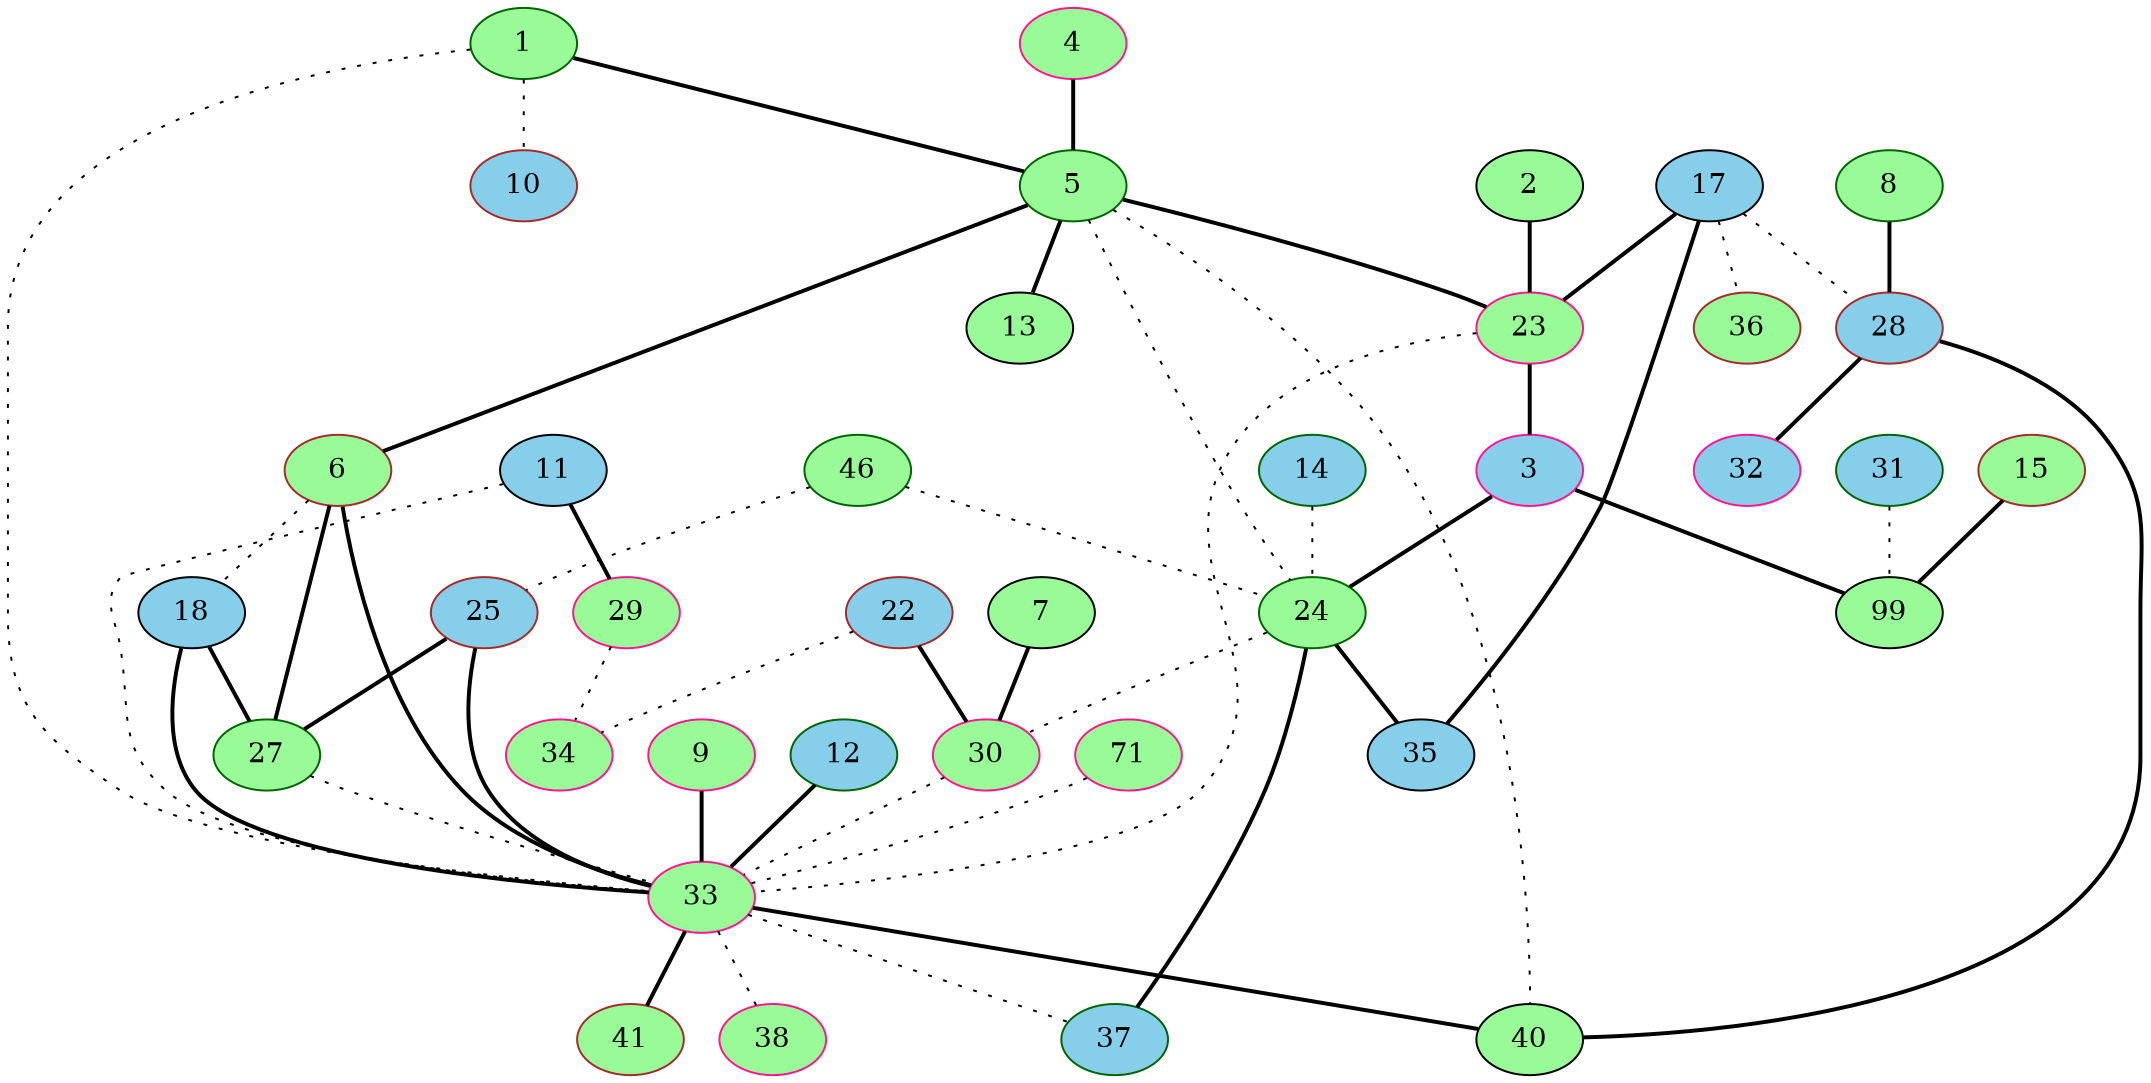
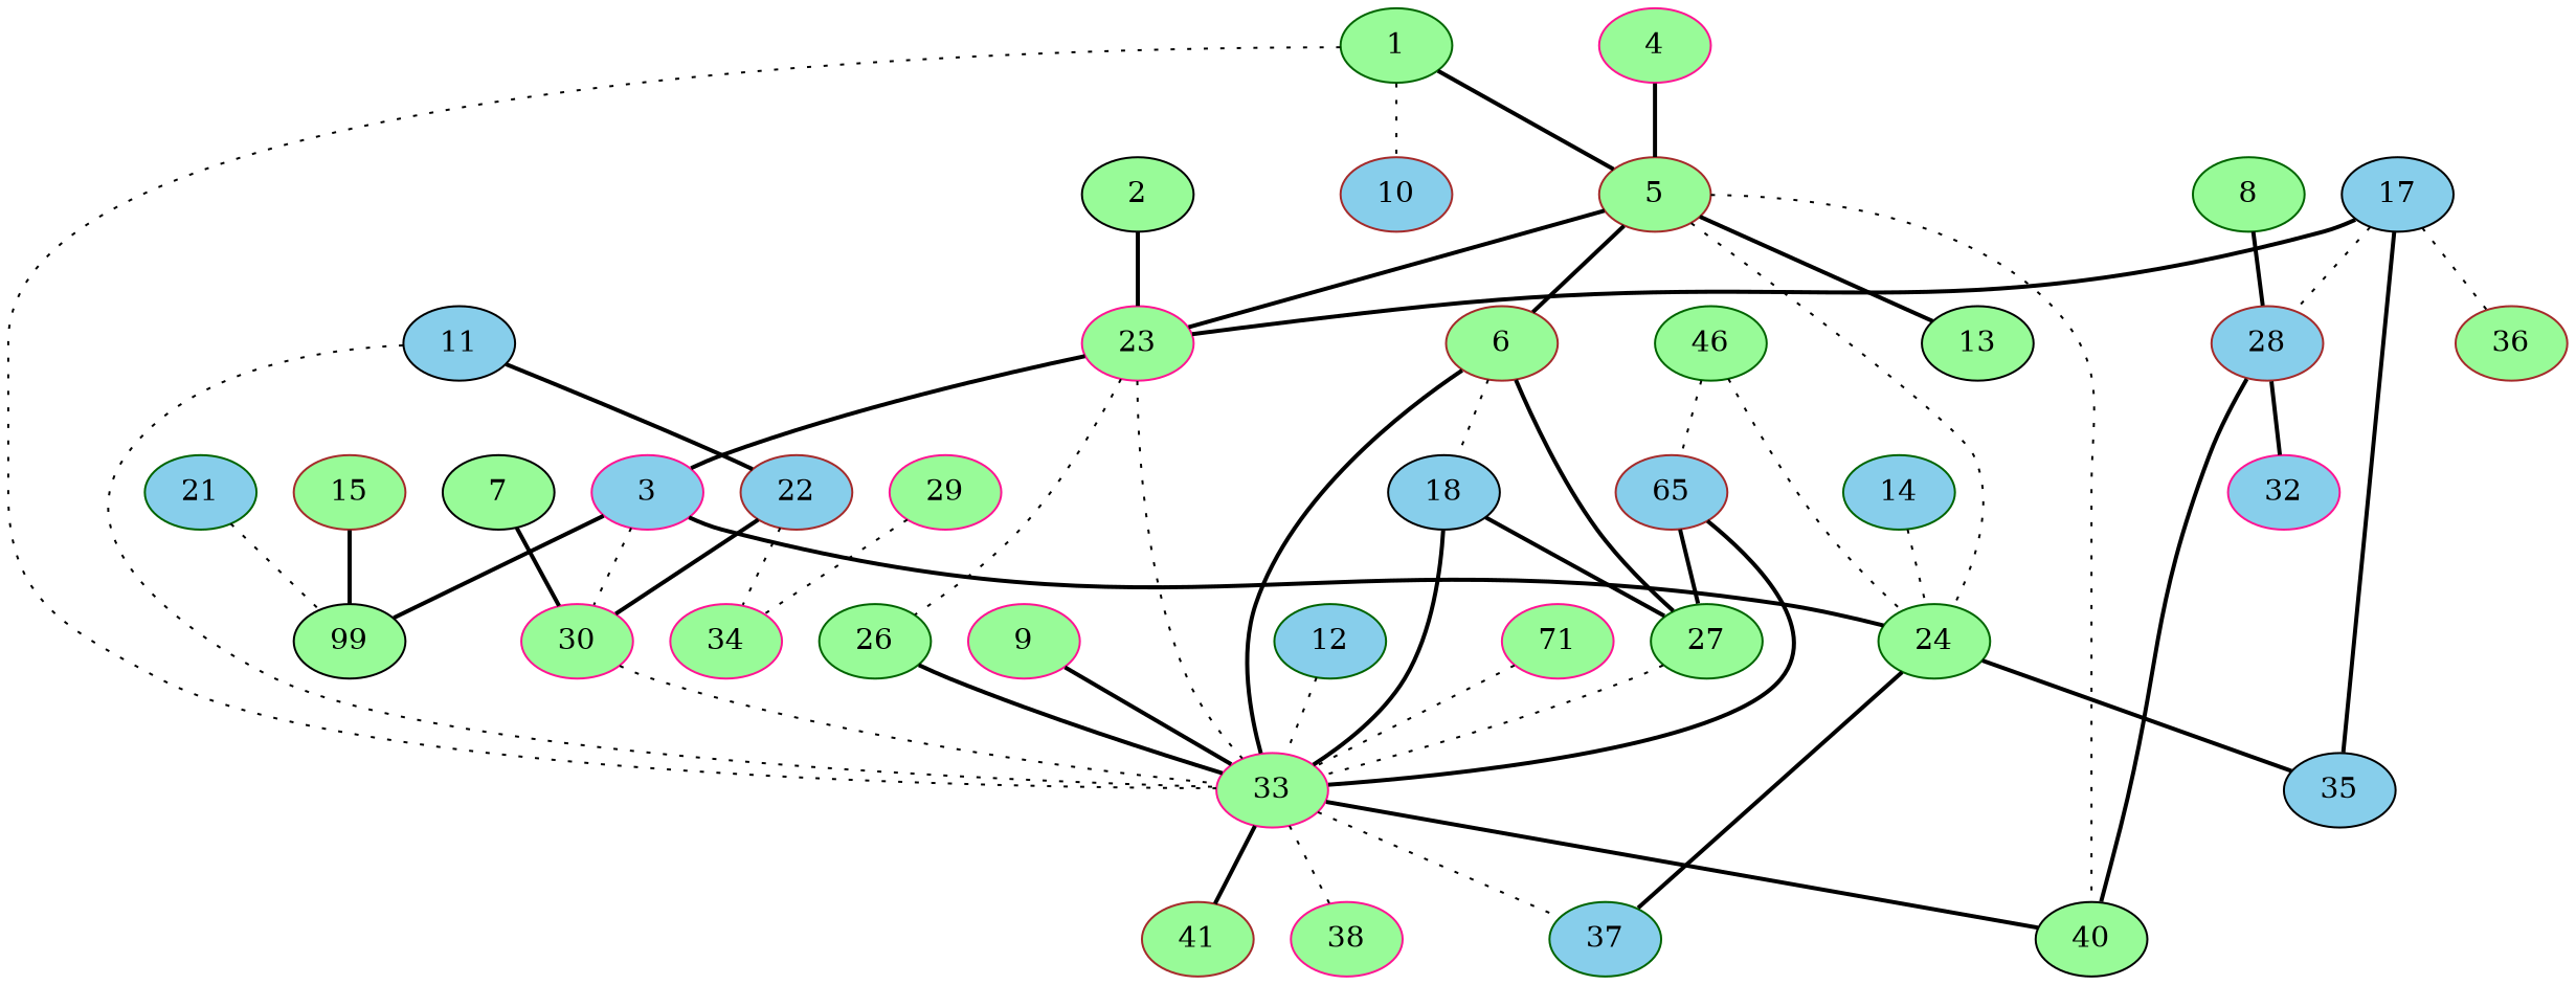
  graph {
    node [color=darkgreen fillcolor=palegreen style=filled]
    edge [style=bold weight=1.0]
    1
-   5
+   5 [color=brown]
    10 [color=brown fillcolor=skyblue]
    33 [color=deeppink]
    23 [color=deeppink]
    24
    6 [color=brown]
    13 [color=black]
    40 [color=black]
    37 [fillcolor=skyblue]
    38 [color=deeppink]
    41 [color=brown]
    2 [color=black]
    3 [color=deeppink fillcolor=skyblue]
+   26
    n16 [color=black label=99]
    30 [color=deeppink]
    35 [color=black fillcolor=skyblue]
    4 [color=deeppink]
    18 [color=black fillcolor=skyblue]
    27
    8
    28 [color=brown fillcolor=skyblue]
    7 [color=black]
    32 [color=deeppink fillcolor=skyblue]
    9 [color=deeppink]
    11 [color=black fillcolor=skyblue]
    22 [color=brown fillcolor=skyblue]
    34 [color=deeppink]
    12 [fillcolor=skyblue]
    14 [fillcolor=skyblue]
    15 [color=brown]
    n33 [label=46]
-   25 [color=brown fillcolor=skyblue]
+   25 [color=brown fillcolor=skyblue label=65]
    17 [color=black fillcolor=skyblue]
    36 [color=brown]
-   21 [fillcolor=skyblue label=31]
+   21 [fillcolor=skyblue]
    29 [color=deeppink]
    n39 [color=deeppink label=71]
    1 -- 5
    1 -- 10 [style=dotted]
    1 -- 33 [style=dotted]
    5 -- 23
    5 -- 24 [style=dotted]
    5 -- 6
    5 -- 13
    5 -- 40 [style=dotted]
    33 -- 40
    33 -- 37 [style=dotted]
    33 -- 38 [style=dotted]
    33 -- 41
    23 -- 33 [style=dotted]
    23 -- 3
+   23 -- 26 [style=dotted]
    24 -- 37
-   24 -- 30 [style=dotted]
+   3 -- 30 [style=dotted]
    24 -- 35
    6 -- 33
    6 -- 18 [style=dotted]
    6 -- 27
    2 -- 23
    3 -- 24
    3 -- n16
+   26 -- 33
    30 -- 33 [style=dotted]
    4 -- 5
    18 -- 33
    18 -- 27
    27 -- 33 [style=dotted]
    8 -- 28
    28 -- 40
    28 -- 32
    7 -- 30
    9 -- 33 [weight=2.0]
    11 -- 33 [style=dotted]
-   11 -- 29
+   11 -- 22
    22 -- 30 [weight=2.0]
    22 -- 34 [style=dotted]
-   12 -- 33
+   12 -- 33 [style=dotted]
    14 -- 24 [style=dotted]
    15 -- n16
    n33 -- 24 [style=dotted]
    n33 -- 25 [style=dotted]
    25 -- 33 [weight=2.0]
    25 -- 27
    17 -- 23
    17 -- 35
    17 -- 28 [style=dotted]
    17 -- 36 [style=dotted]
    21 -- n16 [style=dotted]
    29 -- 34 [style=dotted]
    n39 -- 33 [style=dotted]
  }
